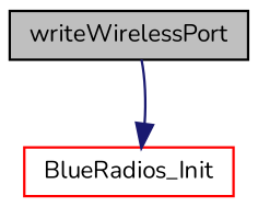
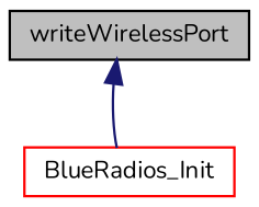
  digraph {
    rankdir=TB
    fontname=Nunito
    node [fontname=Nunito fontsize=10 shape=record style=filled]
    n1 [color=black fillcolor=grey75 fontcolor=black height=0.2 label=writeWirelessPort width=0.4]
    n2 [color=red fillcolor=white height=0.2 label=BlueRadios_Init width=0.4]
-   n2 -> n1 [color=midnightblue dir=back fontname=Nunito fontsize=10 labelfontname=Helvetica labelfontsize=10 style=solid]
+   n1 -> n2 [color=midnightblue dir=back fontname=Nunito fontsize=10 labelfontname=Helvetica labelfontsize=10 style=solid]
  }
